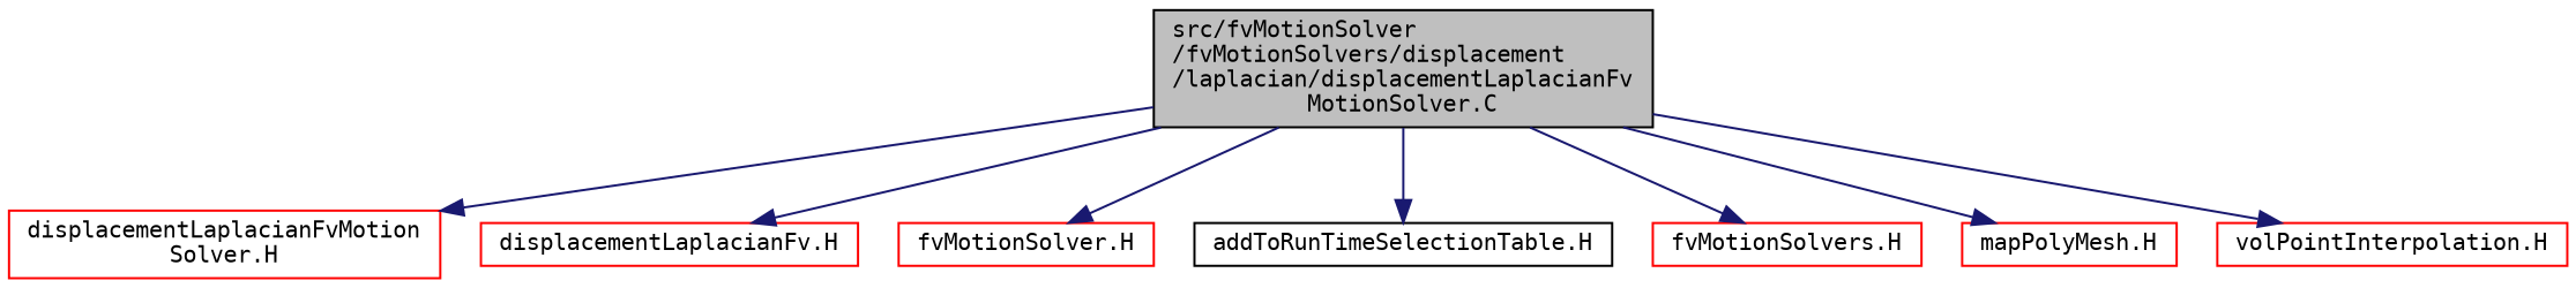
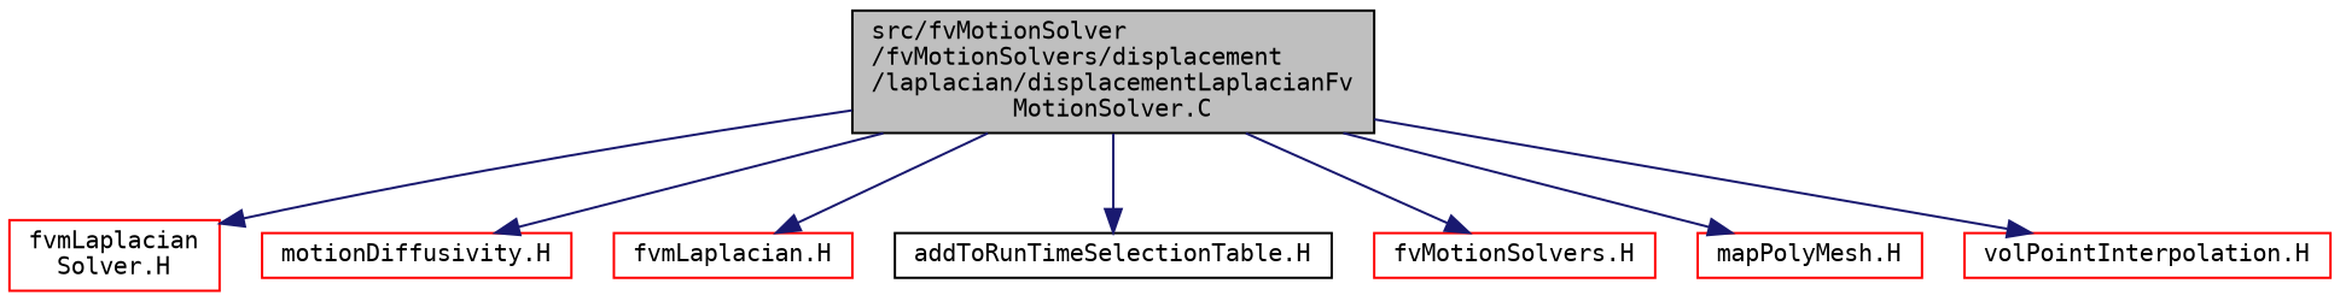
  digraph {
    fontname="DejaVu Sans Mono"
    node [color=red fontname="DejaVu Sans Mono" fontsize=10 shape=record]
    edge [color=midnightblue fontname="DejaVu Sans Mono" fontsize=10 labelfontname=FreeSans labelfontsize=10 style=solid]
    n1 [color=black fillcolor=grey75 fontcolor=black height=0.2 label="src/fvMotionSolver\l/fvMotionSolvers/displacement\l/laplacian/displacementLaplacianFv\lMotionSolver.C" style=filled width=0.4]
-   n2 [height=0.2 label="displacementLaplacianFvMotion\lSolver.H" width=0.4]
-   n3 [height=0.2 label="displacementLaplacianFv.H" width=0.4]
-   n4 [height=0.2 label="fvMotionSolver.H" width=0.4]
+   n2 [height=0.2 label="fvmLaplacian\lSolver.H" width=0.4]
+   n3 [height=0.2 label="motionDiffusivity.H" width=0.4]
+   n4 [height=0.2 label="fvmLaplacian.H" width=0.4]
    n5 [color=black height=0.2 label="addToRunTimeSelectionTable.H" width=0.4]
    n6 [height=0.2 label="fvMotionSolvers.H" width=0.4]
    n7 [height=0.2 label="mapPolyMesh.H" width=0.4]
    n8 [height=0.2 label="volPointInterpolation.H" width=0.4]
    n1 -> n2
    n1 -> n3
    n1 -> n4
    n1 -> n5
    n1 -> n6
    n1 -> n7
    n1 -> n8
  }
